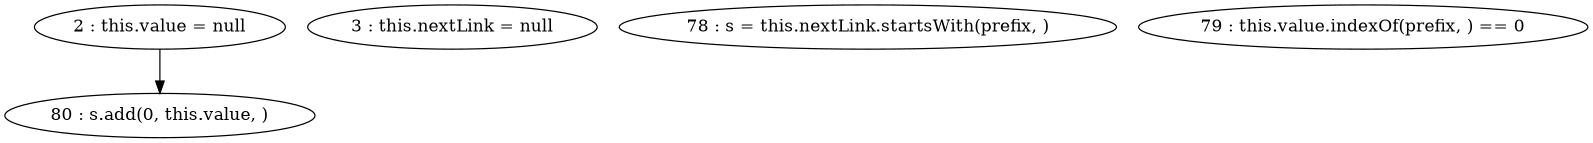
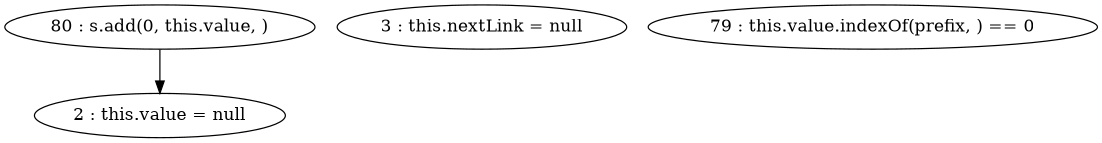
  digraph {
    "2 : this.value = null"
    "80 : s.add(0, this.value, )"
    "3 : this.nextLink = null"
-   "78 : s = this.nextLink.startsWith(prefix, )"
    "79 : this.value.indexOf(prefix, ) == 0"
-   "2 : this.value = null" -> "80 : s.add(0, this.value, )"
+   "80 : s.add(0, this.value, )" -> "2 : this.value = null"
  }
